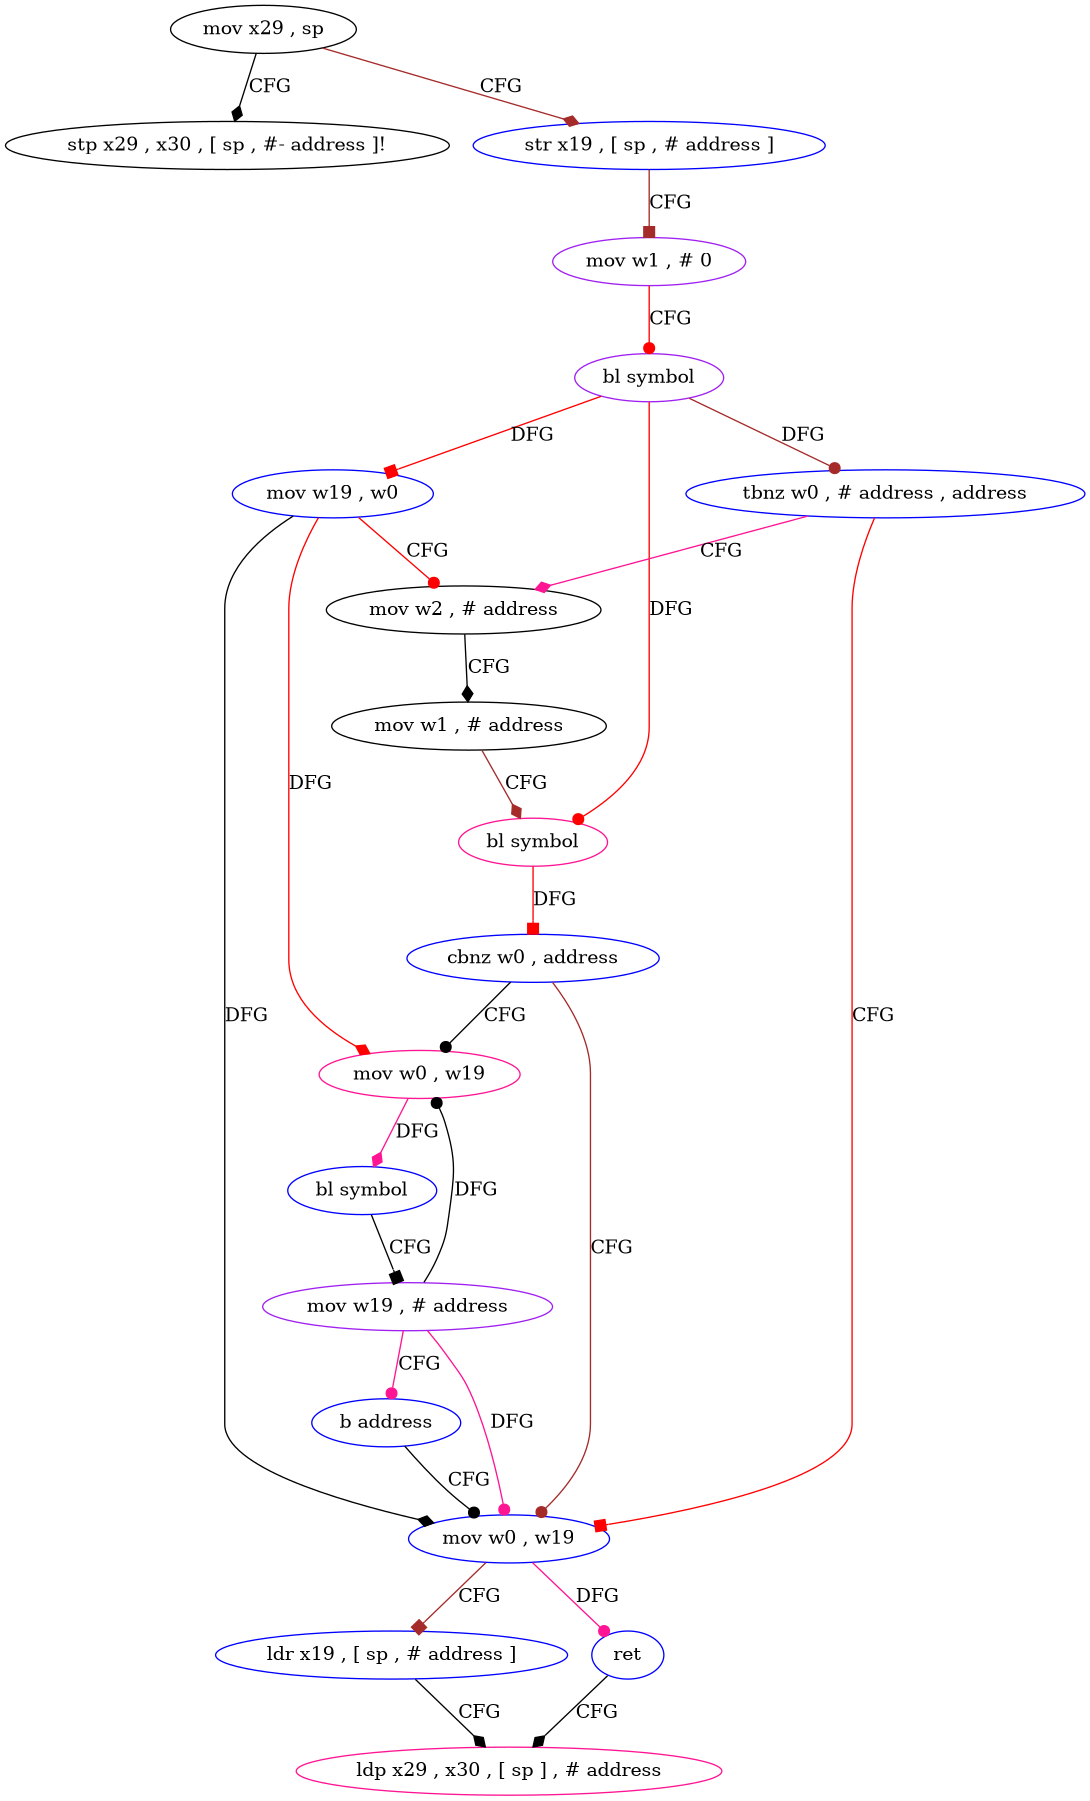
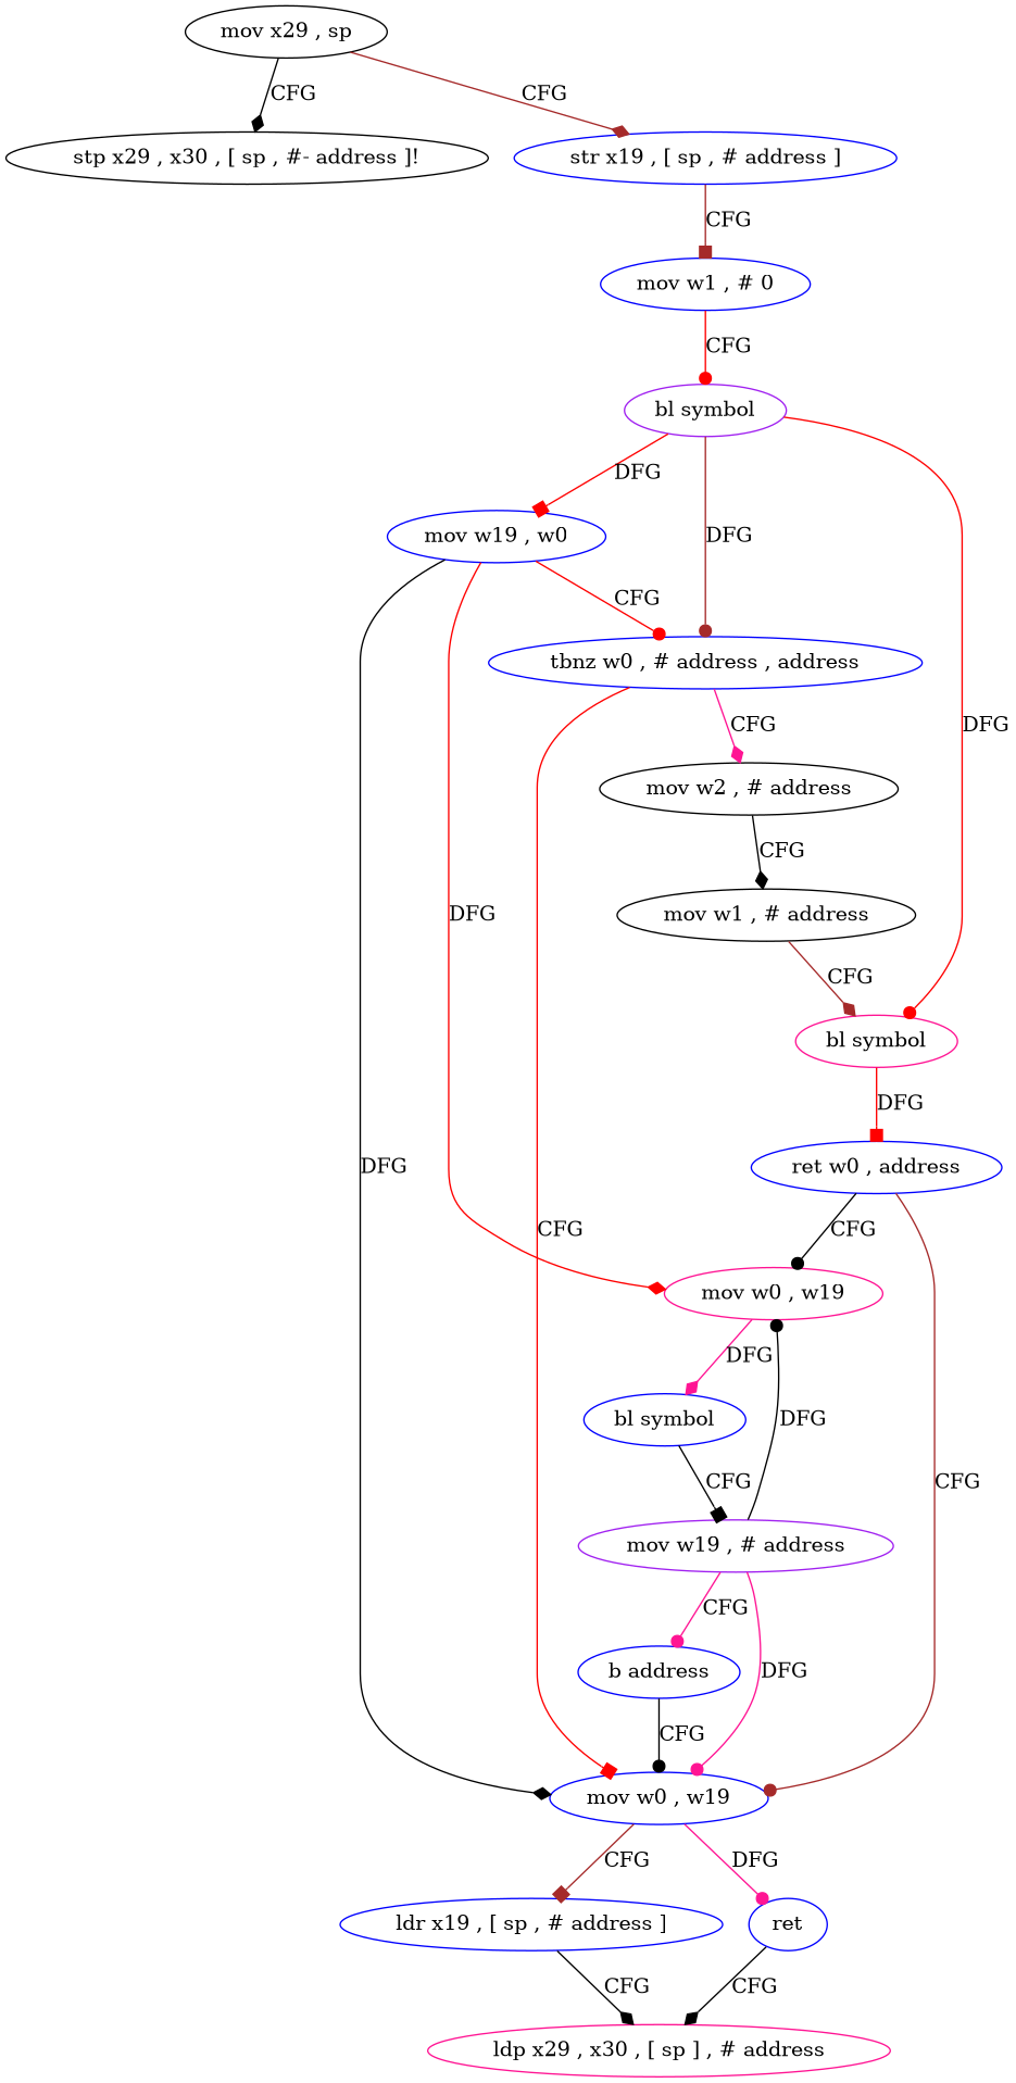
  digraph {
    node [color=blue]
    edge [arrowhead=dot color=black]
    n1 [color=black label="stp x29 , x30 , [ sp , #- address ]!"]
    n2 [color=black label="mov x29 , sp"]
    n3 [label="str x19 , [ sp , # address ]"]
-   n4 [color=purple label="mov w1 , # 0"]
+   n4 [label="mov w1 , # 0"]
    n5 [color=purple label="bl symbol"]
    n6 [label="mov w19 , w0"]
    n7 [label="tbnz w0 , # address , address"]
    n8 [color=deeppink label="bl symbol"]
    n9 [label="mov w0 , w19"]
    n10 [color=deeppink label="mov w0 , w19"]
    n11 [color=black label="mov w2 , # address"]
-   n12 [label="cbnz w0 , address"]
+   n12 [label="ret w0 , address"]
    n13 [label="ldr x19 , [ sp , # address ]"]
    n14 [label=ret]
    n15 [label="bl symbol"]
    n16 [color=black label="mov w1 , # address"]
    n17 [color=deeppink label="ldp x29 , x30 , [ sp ] , # address"]
    n18 [color=purple label="mov w19 , # address"]
    n19 [label="b address"]
    n2 -> n1 [arrowhead=diamond label=CFG]
    n2 -> n3 [arrowhead=diamond color=brown label=CFG]
    n3 -> n4 [arrowhead=box color=brown label=CFG]
    n4 -> n5 [color=red label=CFG]
    n5 -> n6 [arrowhead=box color=red label=DFG]
    n5 -> n7 [color=brown label=DFG]
    n5 -> n8 [color=red label=DFG]
-   n6 -> n11 [color=red label=CFG]
+   n6 -> n7 [color=red label=CFG]
    n6 -> n9 [arrowhead=diamond label=DFG]
    n6 -> n10 [arrowhead=diamond color=red label=DFG]
    n7 -> n9 [arrowhead=box color=red label=CFG]
    n7 -> n11 [arrowhead=diamond color=deeppink label=CFG]
    n8 -> n12 [arrowhead=box color=red label=DFG]
    n9 -> n13 [arrowhead=box color=brown label=CFG]
    n9 -> n14 [color=deeppink label=DFG]
    n10 -> n15 [arrowhead=diamond color=deeppink label=DFG]
    n11 -> n16 [arrowhead=diamond label=CFG]
    n12 -> n9 [color=brown label=CFG]
    n12 -> n10 [label=CFG]
    n13 -> n17 [arrowhead=diamond label=CFG]
    n14 -> n17 [arrowhead=diamond label=CFG]
    n15 -> n18 [arrowhead=box label=CFG]
    n16 -> n8 [arrowhead=diamond color=brown label=CFG]
    n18 -> n9 [color=deeppink label=DFG]
    n18 -> n10 [label=DFG]
    n18 -> n19 [color=deeppink label=CFG]
    n19 -> n9 [label=CFG]
  }
